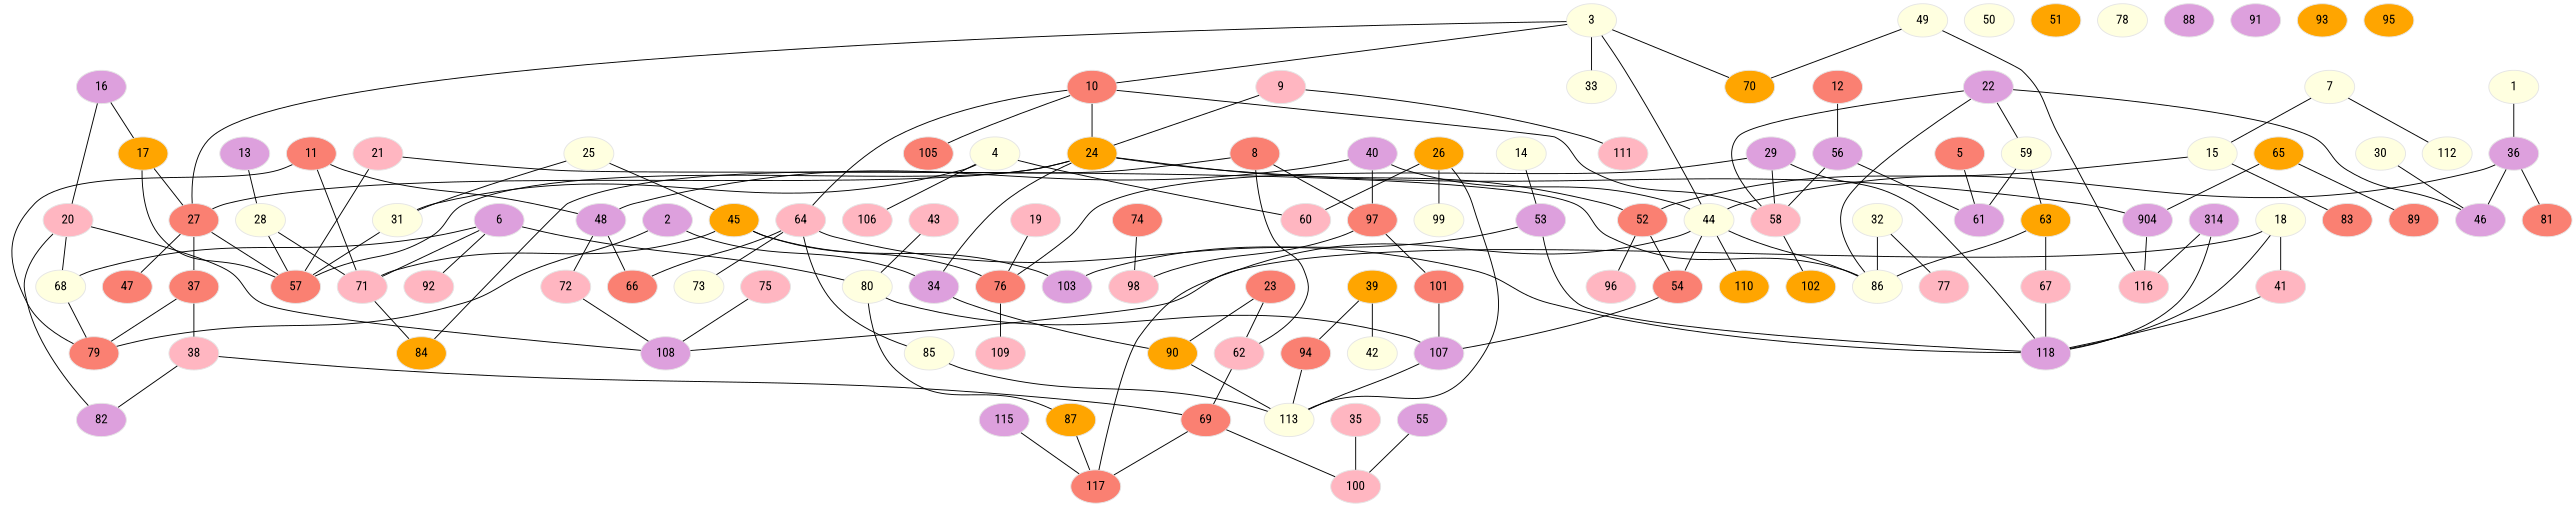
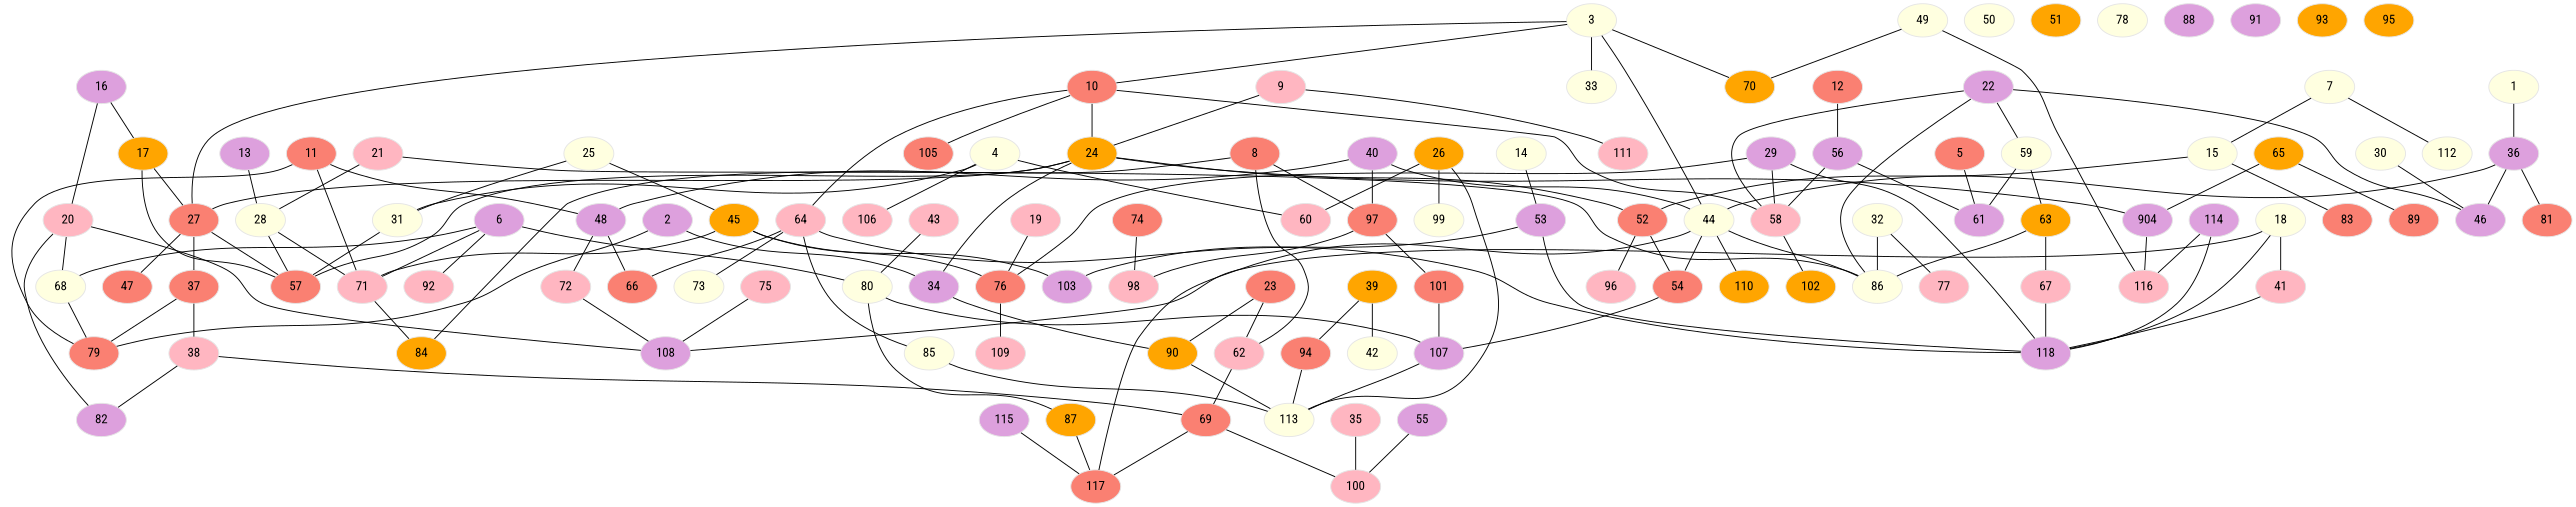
  graph {
    fontname="Roboto Condensed"
    node [color=gray90 fillcolor=lightyellow fontname="Roboto Condensed" style=filled]
    edge [fontname="Roboto Condensed"]
    36 [fillcolor=plum]
    1
    44
    46 [fillcolor=plum]
    81 [fillcolor=salmon]
    2 [fillcolor=plum]
    34 [fillcolor=plum]
    79 [fillcolor=salmon]
    90 [fillcolor=orange]
    10 [fillcolor=salmon]
    3
    27 [fillcolor=salmon]
    33
    70 [fillcolor=orange]
    24 [fillcolor=orange]
    58 [fillcolor=lightpink]
    64 [fillcolor=lightpink]
    105 [fillcolor=salmon]
    57 [fillcolor=salmon]
    37 [fillcolor=salmon]
    47 [fillcolor=salmon]
    86
    54 [fillcolor=salmon]
    110 [fillcolor=orange]
    117 [fillcolor=salmon]
    4
    31
    60 [fillcolor=lightpink]
    106 [fillcolor=lightpink]
    5 [fillcolor=salmon]
    61 [fillcolor=plum]
    6 [fillcolor=plum]
    68
    71 [fillcolor=lightpink]
    80
    92 [fillcolor=lightpink]
    84 [fillcolor=orange]
    107 [fillcolor=plum]
    87 [fillcolor=orange]
    7
    15
    112
    52 [fillcolor=salmon]
    83 [fillcolor=salmon]
    8 [fillcolor=salmon]
    62 [fillcolor=lightpink]
    97 [fillcolor=salmon]
    69 [fillcolor=salmon]
    100 [fillcolor=lightpink]
    98 [fillcolor=lightpink]
    101 [fillcolor=salmon]
    9 [fillcolor=lightpink]
    111 [fillcolor=lightpink]
    n54 [fillcolor=plum label=904]
    102 [fillcolor=orange]
    118 [fillcolor=plum]
    66 [fillcolor=salmon]
    73
    85
    11 [fillcolor=salmon]
    48 [fillcolor=plum]
    72 [fillcolor=lightpink]
    12 [fillcolor=salmon]
    56 [fillcolor=plum]
    13 [fillcolor=plum]
    28
    53 [fillcolor=plum]
    14
    103 [fillcolor=plum]
    96 [fillcolor=lightpink]
    16 [fillcolor=plum]
    17 [fillcolor=orange]
    20 [fillcolor=lightpink]
    108 [fillcolor=plum]
    82 [fillcolor=plum]
    41 [fillcolor=lightpink]
    18
    19 [fillcolor=lightpink]
    76 [fillcolor=salmon]
    109 [fillcolor=lightpink]
    21 [fillcolor=lightpink]
    22 [fillcolor=plum]
    59
    63 [fillcolor=orange]
    23 [fillcolor=salmon]
    113
    116 [fillcolor=lightpink]
    25
    45 [fillcolor=orange]
    26 [fillcolor=orange]
    99
    38 [fillcolor=lightpink]
    29 [fillcolor=plum]
    30
    32
    77 [fillcolor=lightpink]
    35 [fillcolor=lightpink]
    39 [fillcolor=orange]
    42
    94 [fillcolor=salmon]
    40 [fillcolor=plum]
    43 [fillcolor=lightpink]
    49
    50
    51 [fillcolor=orange]
    55 [fillcolor=plum]
    67 [fillcolor=lightpink]
    65 [fillcolor=orange]
    89 [fillcolor=salmon]
    74 [fillcolor=salmon]
    75 [fillcolor=lightpink]
    78
    88 [fillcolor=plum]
    91 [fillcolor=plum]
    93 [fillcolor=orange]
    95 [fillcolor=orange]
-   114 [fillcolor=plum label=314]
+   114 [fillcolor=plum]
    115 [fillcolor=plum]
    36 -- 44
    36 -- 46
    36 -- 81
    1 -- 36
    44 -- 86
    44 -- 54
    44 -- 110
    44 -- 117
    2 -- 34
    2 -- 79
    34 -- 90
    90 -- 113
    10 -- 24
    10 -- 58
    10 -- 64
    10 -- 105
    3 -- 44
    3 -- 10
    3 -- 27
    3 -- 33
    3 -- 70
    27 -- 57
    27 -- 37
    27 -- 47
    24 -- 34
    24 -- 27
    24 -- 57
    24 -- 52
    24 -- n54
    58 -- 102
    64 -- 118
    64 -- 66
    64 -- 73
    64 -- 85
    37 -- 79
    37 -- 38
    54 -- 107
    4 -- 31
    4 -- 60
    4 -- 106
    31 -- 57
    5 -- 61
    6 -- 68
    6 -- 71
    6 -- 80
    6 -- 92
    68 -- 79
    71 -- 84
    80 -- 107
    80 -- 87
    107 -- 113
    87 -- 117
    7 -- 15
    7 -- 112
    15 -- 52
    15 -- 83
    52 -- 54
    52 -- 96
    8 -- 84
    8 -- 62
    8 -- 97
    62 -- 69
    97 -- 98
    97 -- 101
    69 -- 117
    69 -- 100
    101 -- 107
    9 -- 24
    9 -- 111
    n54 -- 116
    85 -- 113
    11 -- 79
    11 -- 71
    11 -- 48
    48 -- 66
    48 -- 72
    72 -- 108
    12 -- 56
    56 -- 58
    56 -- 61
    13 -- 28
    28 -- 57
    28 -- 71
    53 -- 118
    53 -- 103
    14 -- 53
    16 -- 17
    16 -- 20
    17 -- 27
    17 -- 57
    20 -- 68
    20 -- 108
    20 -- 82
    41 -- 118
    18 -- 118
    18 -- 108
    18 -- 41
    19 -- 76
    76 -- 109
    21 -- 86
-   21 -- 57
+   21 -- 28
    22 -- 46
    22 -- 58
    22 -- 86
    22 -- 59
    59 -- 61
    59 -- 63
    63 -- 86
    63 -- 67
    23 -- 90
    23 -- 62
    25 -- 31
    25 -- 45
    45 -- 71
    45 -- 103
    45 -- 76
    26 -- 60
    26 -- 113
    26 -- 99
    38 -- 69
    38 -- 82
    29 -- 58
    29 -- 118
    29 -- 76
    30 -- 46
    32 -- 86
    32 -- 77
    35 -- 100
    39 -- 42
    39 -- 94
    94 -- 113
    40 -- 44
    40 -- 97
    40 -- 48
    43 -- 80
    49 -- 70
    49 -- 116
    55 -- 100
    67 -- 118
    65 -- n54
    65 -- 89
    74 -- 98
    75 -- 108
    114 -- 118
    114 -- 116
    115 -- 117
  }
